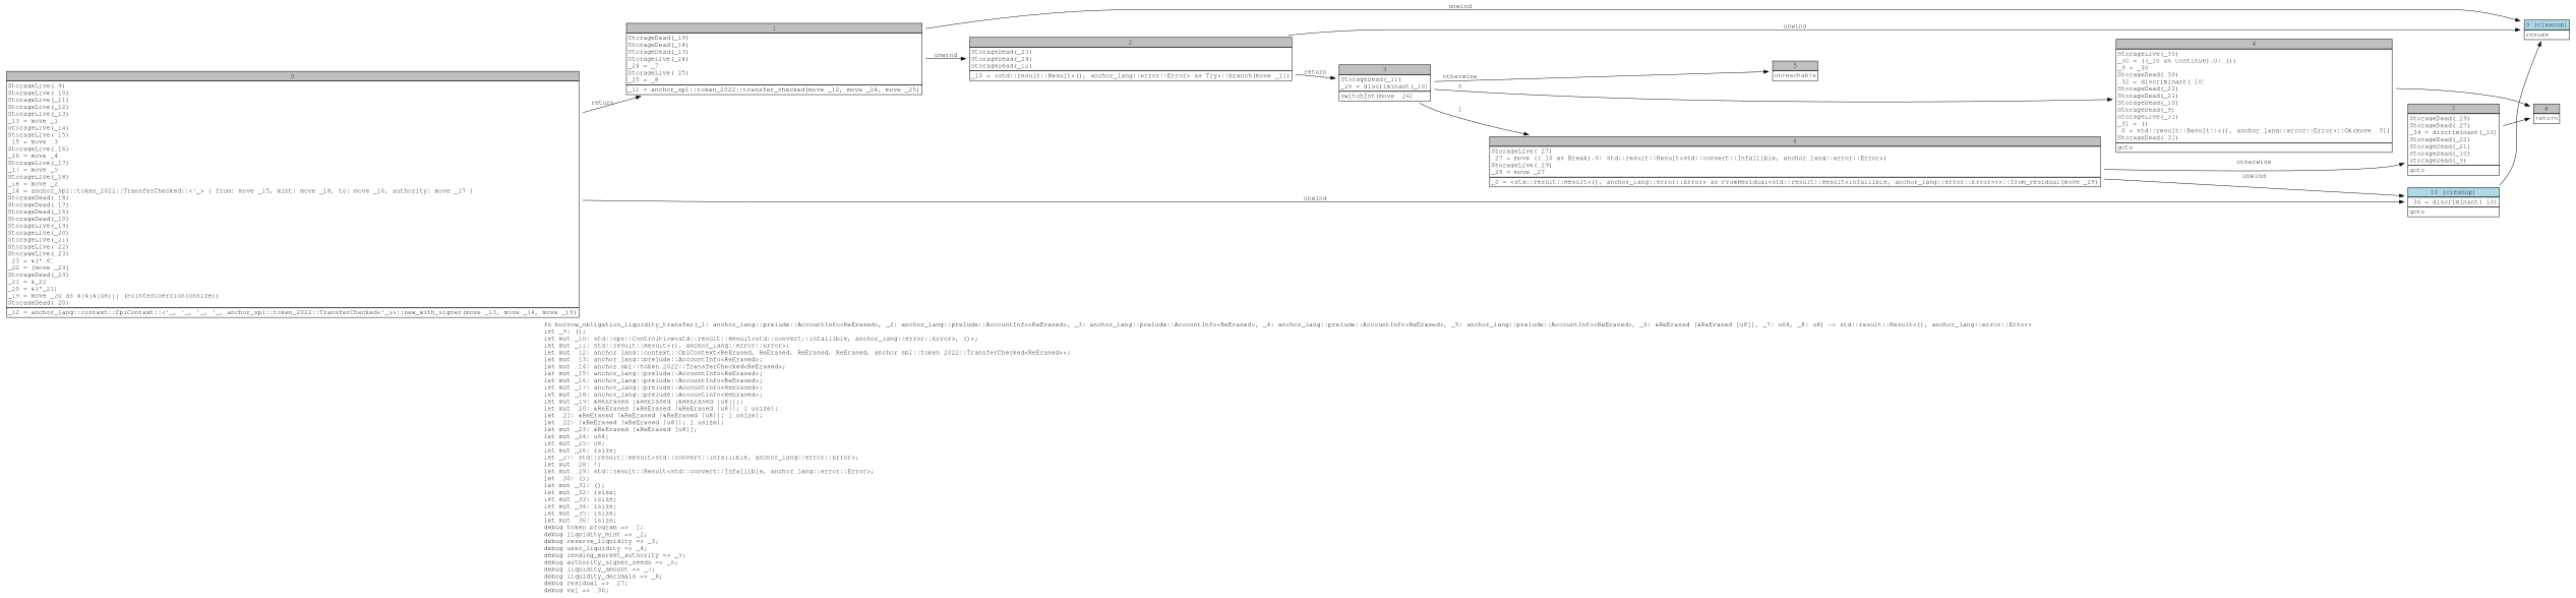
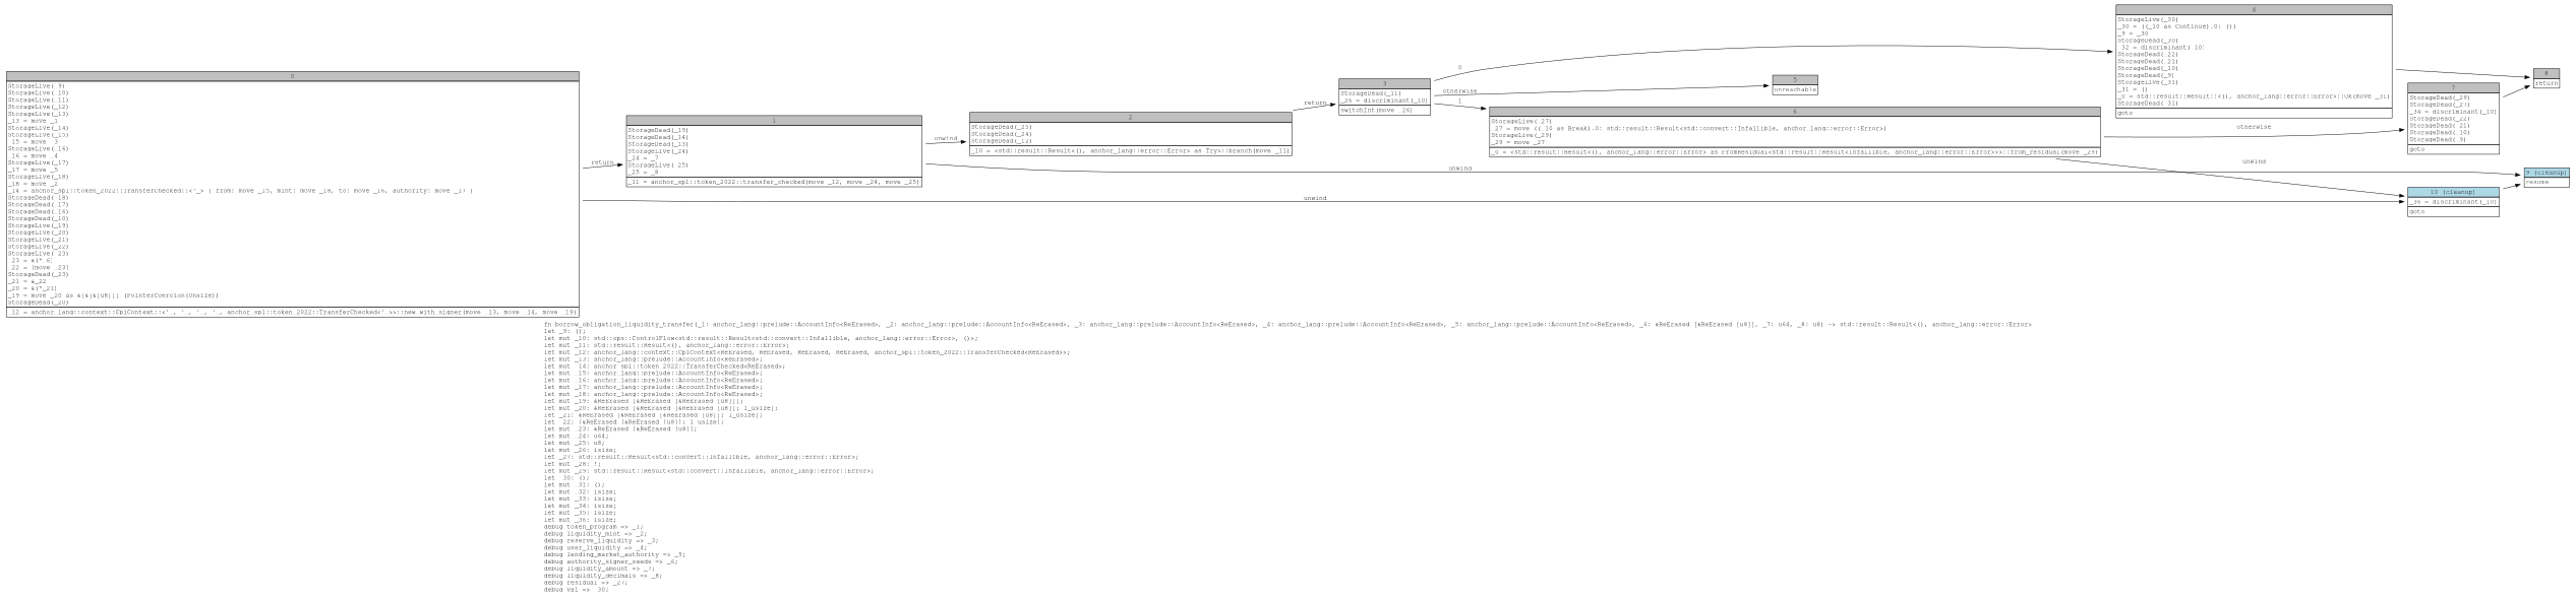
  digraph {
    fontname="Courier, monospace"
    label=<fn borrow_obligation_liquidity_transfer(_1: anchor_lang::prelude::AccountInfo&lt;ReErased&gt;, _2: anchor_lang::prelude::AccountInfo&lt;ReErased&gt;, _3: anchor_lang::prelude::AccountInfo&lt;ReErased&gt;, _4: anchor_lang::prelude::AccountInfo&lt;ReErased&gt;, _5: anchor_lang::prelude::AccountInfo&lt;ReErased&gt;, _6: &amp;ReErased [&amp;ReErased [u8]], _7: u64, _8: u8) -&gt; std::result::Result&lt;(), anchor_lang::error::Error&gt;<br align="left"/>let _9: ();<br align="left"/>let mut _10: std::ops::ControlFlow&lt;std::result::Result&lt;std::convert::Infallible, anchor_lang::error::Error&gt;, ()&gt;;<br align="left"/>let mut _11: std::result::Result&lt;(), anchor_lang::error::Error&gt;;<br align="left"/>let mut _12: anchor_lang::context::CpiContext&lt;ReErased, ReErased, ReErased, ReErased, anchor_spl::token_2022::TransferChecked&lt;ReErased&gt;&gt;;<br align="left"/>let mut _13: anchor_lang::prelude::AccountInfo&lt;ReErased&gt;;<br align="left"/>let mut _14: anchor_spl::token_2022::TransferChecked&lt;ReErased&gt;;<br align="left"/>let mut _15: anchor_lang::prelude::AccountInfo&lt;ReErased&gt;;<br align="left"/>let mut _16: anchor_lang::prelude::AccountInfo&lt;ReErased&gt;;<br align="left"/>let mut _17: anchor_lang::prelude::AccountInfo&lt;ReErased&gt;;<br align="left"/>let mut _18: anchor_lang::prelude::AccountInfo&lt;ReErased&gt;;<br align="left"/>let mut _19: &amp;ReErased [&amp;ReErased [&amp;ReErased [u8]]];<br align="left"/>let mut _20: &amp;ReErased [&amp;ReErased [&amp;ReErased [u8]]; 1_usize];<br align="left"/>let _21: &amp;ReErased [&amp;ReErased [&amp;ReErased [u8]]; 1_usize];<br align="left"/>let _22: [&amp;ReErased [&amp;ReErased [u8]]; 1_usize];<br align="left"/>let mut _23: &amp;ReErased [&amp;ReErased [u8]];<br align="left"/>let mut _24: u64;<br align="left"/>let mut _25: u8;<br align="left"/>let mut _26: isize;<br align="left"/>let _27: std::result::Result&lt;std::convert::Infallible, anchor_lang::error::Error&gt;;<br align="left"/>let mut _28: !;<br align="left"/>let mut _29: std::result::Result&lt;std::convert::Infallible, anchor_lang::error::Error&gt;;<br align="left"/>let _30: ();<br align="left"/>let mut _31: ();<br align="left"/>let mut _32: isize;<br align="left"/>let mut _33: isize;<br align="left"/>let mut _34: isize;<br align="left"/>let mut _35: isize;<br align="left"/>let mut _36: isize;<br align="left"/>debug token_program =&gt; _1;<br align="left"/>debug liquidity_mint =&gt; _2;<br align="left"/>debug reserve_liquidity =&gt; _3;<br align="left"/>debug user_liquidity =&gt; _4;<br align="left"/>debug lending_market_authority =&gt; _5;<br align="left"/>debug authority_signer_seeds =&gt; _6;<br align="left"/>debug liquidity_amount =&gt; _7;<br align="left"/>debug liquidity_decimals =&gt; _8;<br align="left"/>debug residual =&gt; _27;<br align="left"/>debug val =&gt; _30;<br align="left"/>>
    rankdir=LR
    node [fontname="Courier, monospace" shape=none]
    edge [fontname="Courier, monospace"]
    n1 [label=<<table border="0" cellborder="1" cellspacing="0"><tr><td bgcolor="gray" align="center" colspan="1">0</td></tr><tr><td align="left" balign="left">StorageLive(_9)<br/>StorageLive(_10)<br/>StorageLive(_11)<br/>StorageLive(_12)<br/>StorageLive(_13)<br/>_13 = move _1<br/>StorageLive(_14)<br/>StorageLive(_15)<br/>_15 = move _3<br/>StorageLive(_16)<br/>_16 = move _4<br/>StorageLive(_17)<br/>_17 = move _5<br/>StorageLive(_18)<br/>_18 = move _2<br/>_14 = anchor_spl::token_2022::TransferChecked::&lt;'_&gt; { from: move _15, mint: move _18, to: move _16, authority: move _17 }<br/>StorageDead(_18)<br/>StorageDead(_17)<br/>StorageDead(_16)<br/>StorageDead(_10)<br/>StorageLive(_19)<br/>StorageLive(_20)<br/>StorageLive(_21)<br/>StorageLive(_22)<br/>StorageLive(_23)<br/>_23 = &amp;(*_6)<br/>_22 = [move _23]<br/>StorageDead(_23)<br/>_21 = &amp;_22<br/>_20 = &amp;(*_21)<br/>_19 = move _20 as &amp;[&amp;[&amp;[u8]]] (PointerCoercion(Unsize))<br/>StorageDead(_20)<br/></td></tr><tr><td align="left">_12 = anchor_lang::context::CpiContext::&lt;'_, '_, '_, '_, anchor_spl::token_2022::TransferChecked&lt;'_&gt;&gt;::new_with_signer(move _13, move _14, move _19)</td></tr></table>>]
    n2 [label=<<table border="0" cellborder="1" cellspacing="0"><tr><td bgcolor="gray" align="center" colspan="1">1</td></tr><tr><td align="left" balign="left">StorageDead(_19)<br/>StorageDead(_14)<br/>StorageDead(_13)<br/>StorageLive(_24)<br/>_24 = _7<br/>StorageLive(_25)<br/>_25 = _8<br/></td></tr><tr><td align="left">_11 = anchor_spl::token_2022::transfer_checked(move _12, move _24, move _25)</td></tr></table>>]
    n3 [label=<<table border="0" cellborder="1" cellspacing="0"><tr><td bgcolor="lightblue" align="center" colspan="1">10 (cleanup)</td></tr><tr><td align="left" balign="left">_36 = discriminant(_10)<br/></td></tr><tr><td align="left">goto</td></tr></table>>]
    n4 [label=<<table border="0" cellborder="1" cellspacing="0"><tr><td bgcolor="lightblue" align="center" colspan="1">9 (cleanup)</td></tr><tr><td align="left">resume</td></tr></table>>]
    n5 [label=<<table border="0" cellborder="1" cellspacing="0"><tr><td bgcolor="gray" align="center" colspan="1">2</td></tr><tr><td align="left" balign="left">StorageDead(_25)<br/>StorageDead(_24)<br/>StorageDead(_12)<br/></td></tr><tr><td align="left">_10 = &lt;std::result::Result&lt;(), anchor_lang::error::Error&gt; as Try&gt;::branch(move _11)</td></tr></table>>]
    n6 [label=<<table border="0" cellborder="1" cellspacing="0"><tr><td bgcolor="gray" align="center" colspan="1">3</td></tr><tr><td align="left" balign="left">StorageDead(_11)<br/>_26 = discriminant(_10)<br/></td></tr><tr><td align="left">switchInt(move _26)</td></tr></table>>]
    n7 [label=<<table border="0" cellborder="1" cellspacing="0"><tr><td bgcolor="gray" align="center" colspan="1">4</td></tr><tr><td align="left" balign="left">StorageLive(_30)<br/>_30 = ((_10 as Continue).0: ())<br/>_9 = _30<br/>StorageDead(_30)<br/>_32 = discriminant(_10)<br/>StorageDead(_22)<br/>StorageDead(_21)<br/>StorageDead(_10)<br/>StorageDead(_9)<br/>StorageLive(_31)<br/>_31 = ()<br/>_0 = std::result::Result::&lt;(), anchor_lang::error::Error&gt;::Ok(move _31)<br/>StorageDead(_31)<br/></td></tr><tr><td align="left">goto</td></tr></table>>]
    n8 [label=<<table border="0" cellborder="1" cellspacing="0"><tr><td bgcolor="gray" align="center" colspan="1">5</td></tr><tr><td align="left">unreachable</td></tr></table>>]
    n9 [label=<<table border="0" cellborder="1" cellspacing="0"><tr><td bgcolor="gray" align="center" colspan="1">6</td></tr><tr><td align="left" balign="left">StorageLive(_27)<br/>_27 = move ((_10 as Break).0: std::result::Result&lt;std::convert::Infallible, anchor_lang::error::Error&gt;)<br/>StorageLive(_29)<br/>_29 = move _27<br/></td></tr><tr><td align="left">_0 = &lt;std::result::Result&lt;(), anchor_lang::error::Error&gt; as FromResidual&lt;std::result::Result&lt;Infallible, anchor_lang::error::Error&gt;&gt;&gt;::from_residual(move _29)</td></tr></table>>]
    n10 [label=<<table border="0" cellborder="1" cellspacing="0"><tr><td bgcolor="gray" align="center" colspan="1">8</td></tr><tr><td align="left">return</td></tr></table>>]
    n11 [label=<<table border="0" cellborder="1" cellspacing="0"><tr><td bgcolor="gray" align="center" colspan="1">7</td></tr><tr><td align="left" balign="left">StorageDead(_29)<br/>StorageDead(_27)<br/>_34 = discriminant(_10)<br/>StorageDead(_22)<br/>StorageDead(_21)<br/>StorageDead(_10)<br/>StorageDead(_9)<br/></td></tr><tr><td align="left">goto</td></tr></table>>]
    n1 -> n2 [label=return]
    n1 -> n3 [label=unwind]
    n2 -> n4 [label=unwind]
    n2 -> n5 [label=unwind]
    n3 -> n4
-   n5 -> n4 [label=unwind]
    n5 -> n6 [label=return]
    n6 -> n7 [label=0]
    n6 -> n8 [label=otherwise]
    n6 -> n9 [label=1]
    n7 -> n10
    n9 -> n3 [label=unwind]
    n9 -> n11 [label=otherwise]
    n11 -> n10
  }
